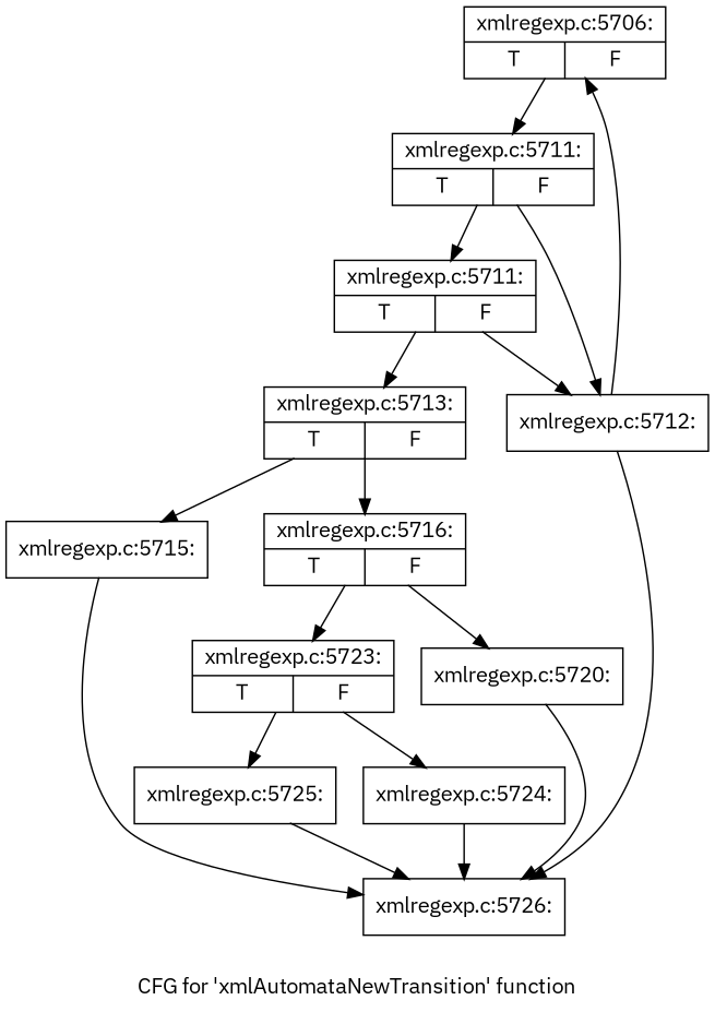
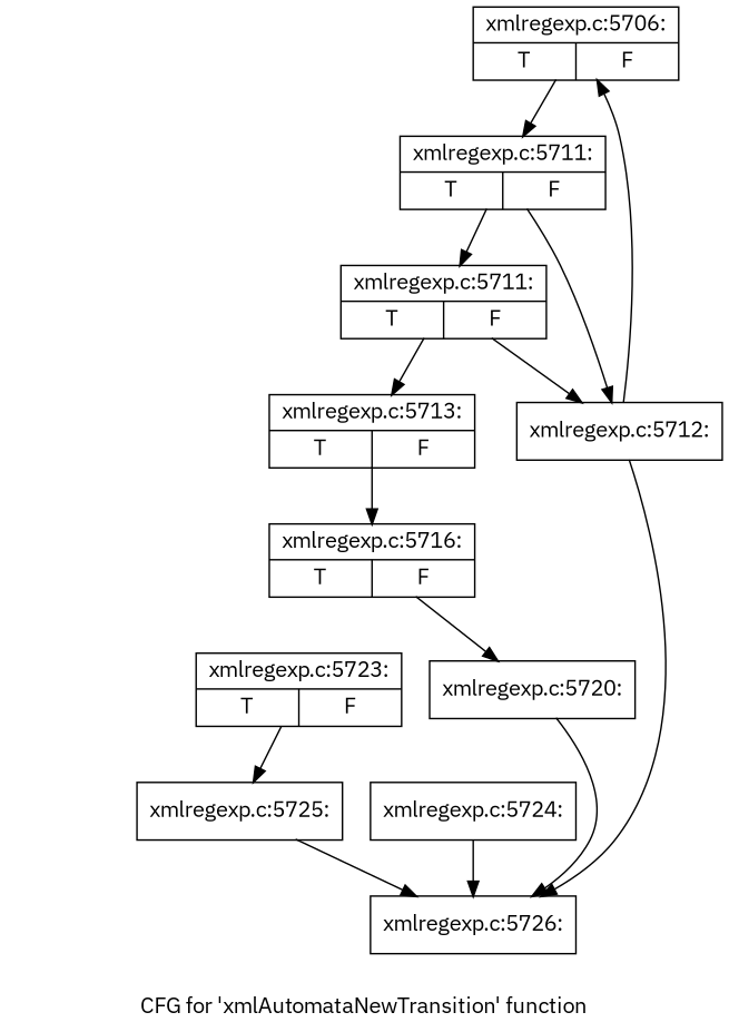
  digraph {
    fontname="IBM Plex Sans"
    label="CFG for 'xmlAutomataNewTransition' function"
    node [fontname="IBM Plex Sans" shape=record]
    edge [fontname="IBM Plex Sans"]
    n1 [label="{xmlregexp.c:5706:|{<s0>T|<s1>F}}"]
    n2 [label="{xmlregexp.c:5711:|{<s0>T|<s1>F}}"]
    n3 [label="{xmlregexp.c:5712:}"]
    n4 [label="{xmlregexp.c:5726:}"]
    n5 [label="{xmlregexp.c:5711:|{<s0>T|<s1>F}}"]
    n6 [label="{xmlregexp.c:5713:|{<s0>T|<s1>F}}"]
-   n7 [label="{xmlregexp.c:5715:}"]
    n8 [label="{xmlregexp.c:5716:|{<s0>T|<s1>F}}"]
    n9 [label="{xmlregexp.c:5720:}"]
    n10 [label="{xmlregexp.c:5723:|{<s0>T|<s1>F}}"]
    n11 [label="{xmlregexp.c:5724:}"]
    n12 [label="{xmlregexp.c:5725:}"]
    n1 -> n2
    n2 -> n3
    n2 -> n5
    n3 -> n1
    n3 -> n4
    n5 -> n3
    n5 -> n6
-   n6 -> n7
    n6 -> n8
-   n7 -> n4
    n8 -> n9
-   n8 -> n10
    n9 -> n4
-   n10 -> n11
    n10 -> n12
    n11 -> n4
    n12 -> n4
  }
